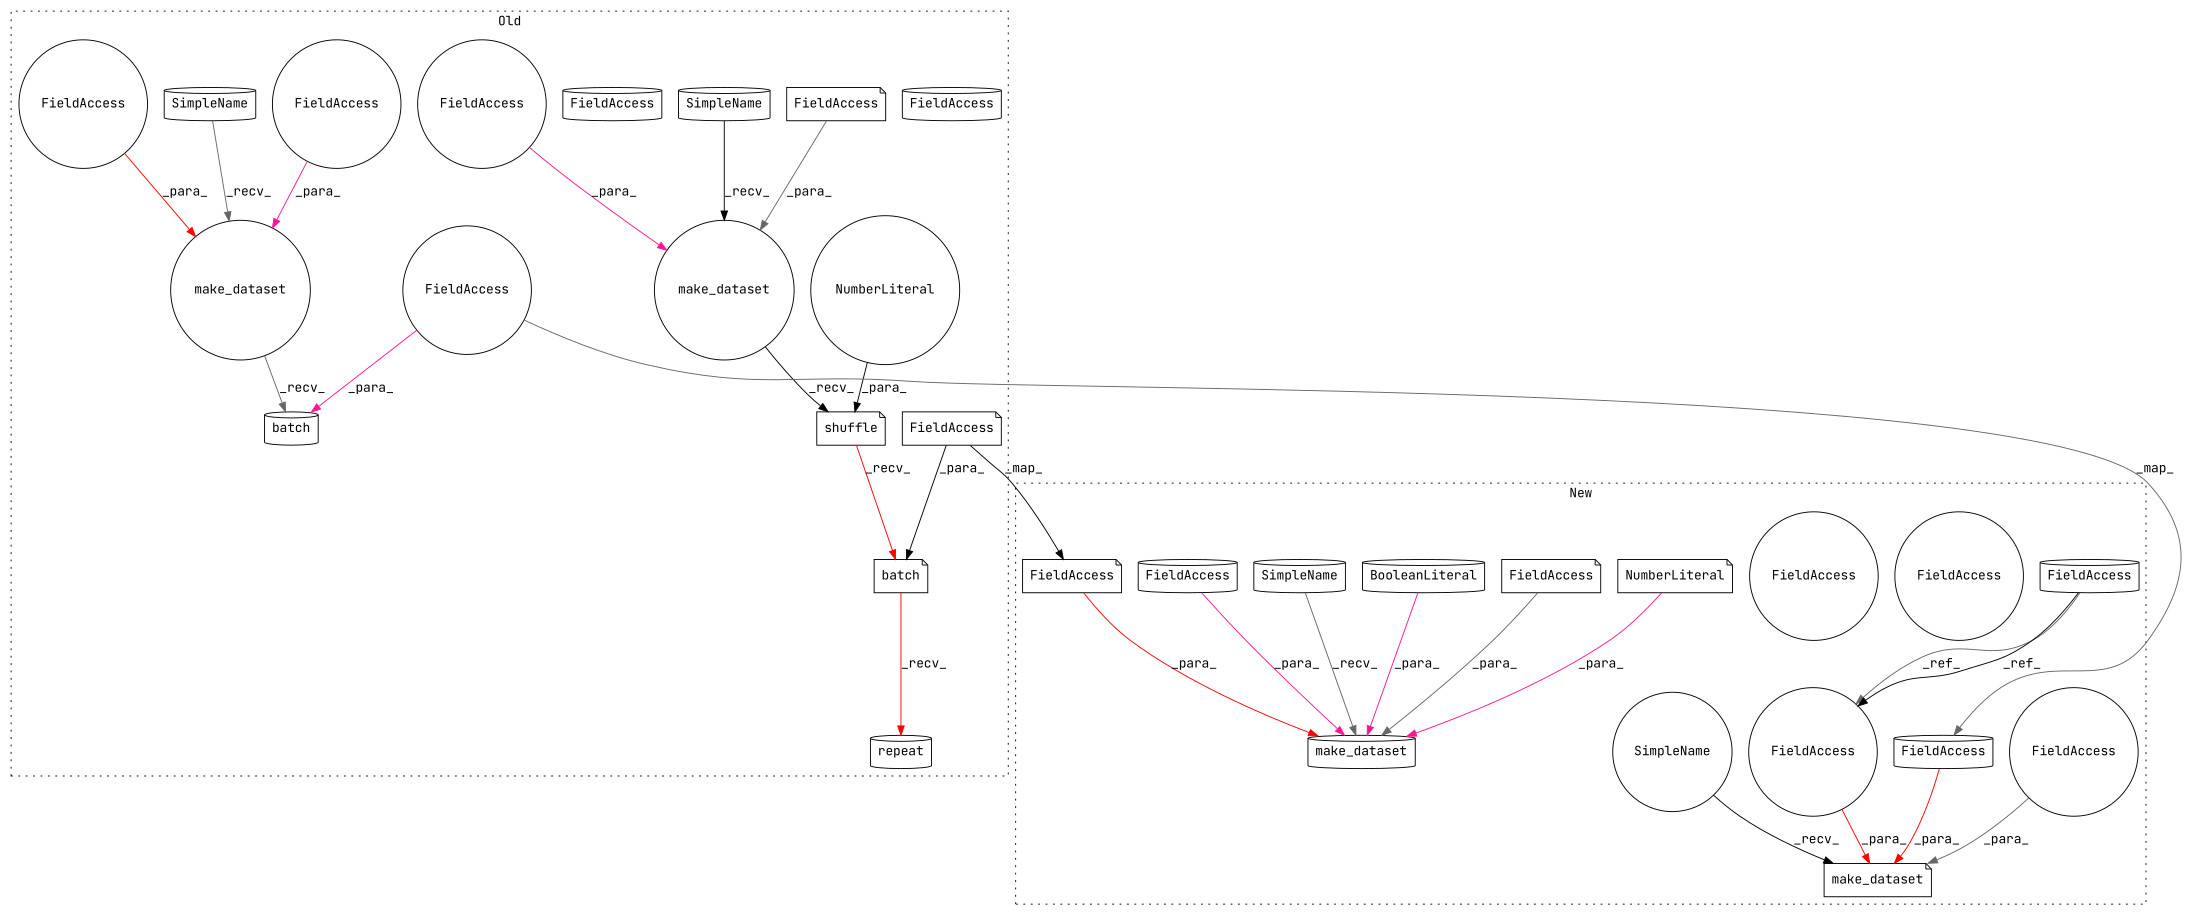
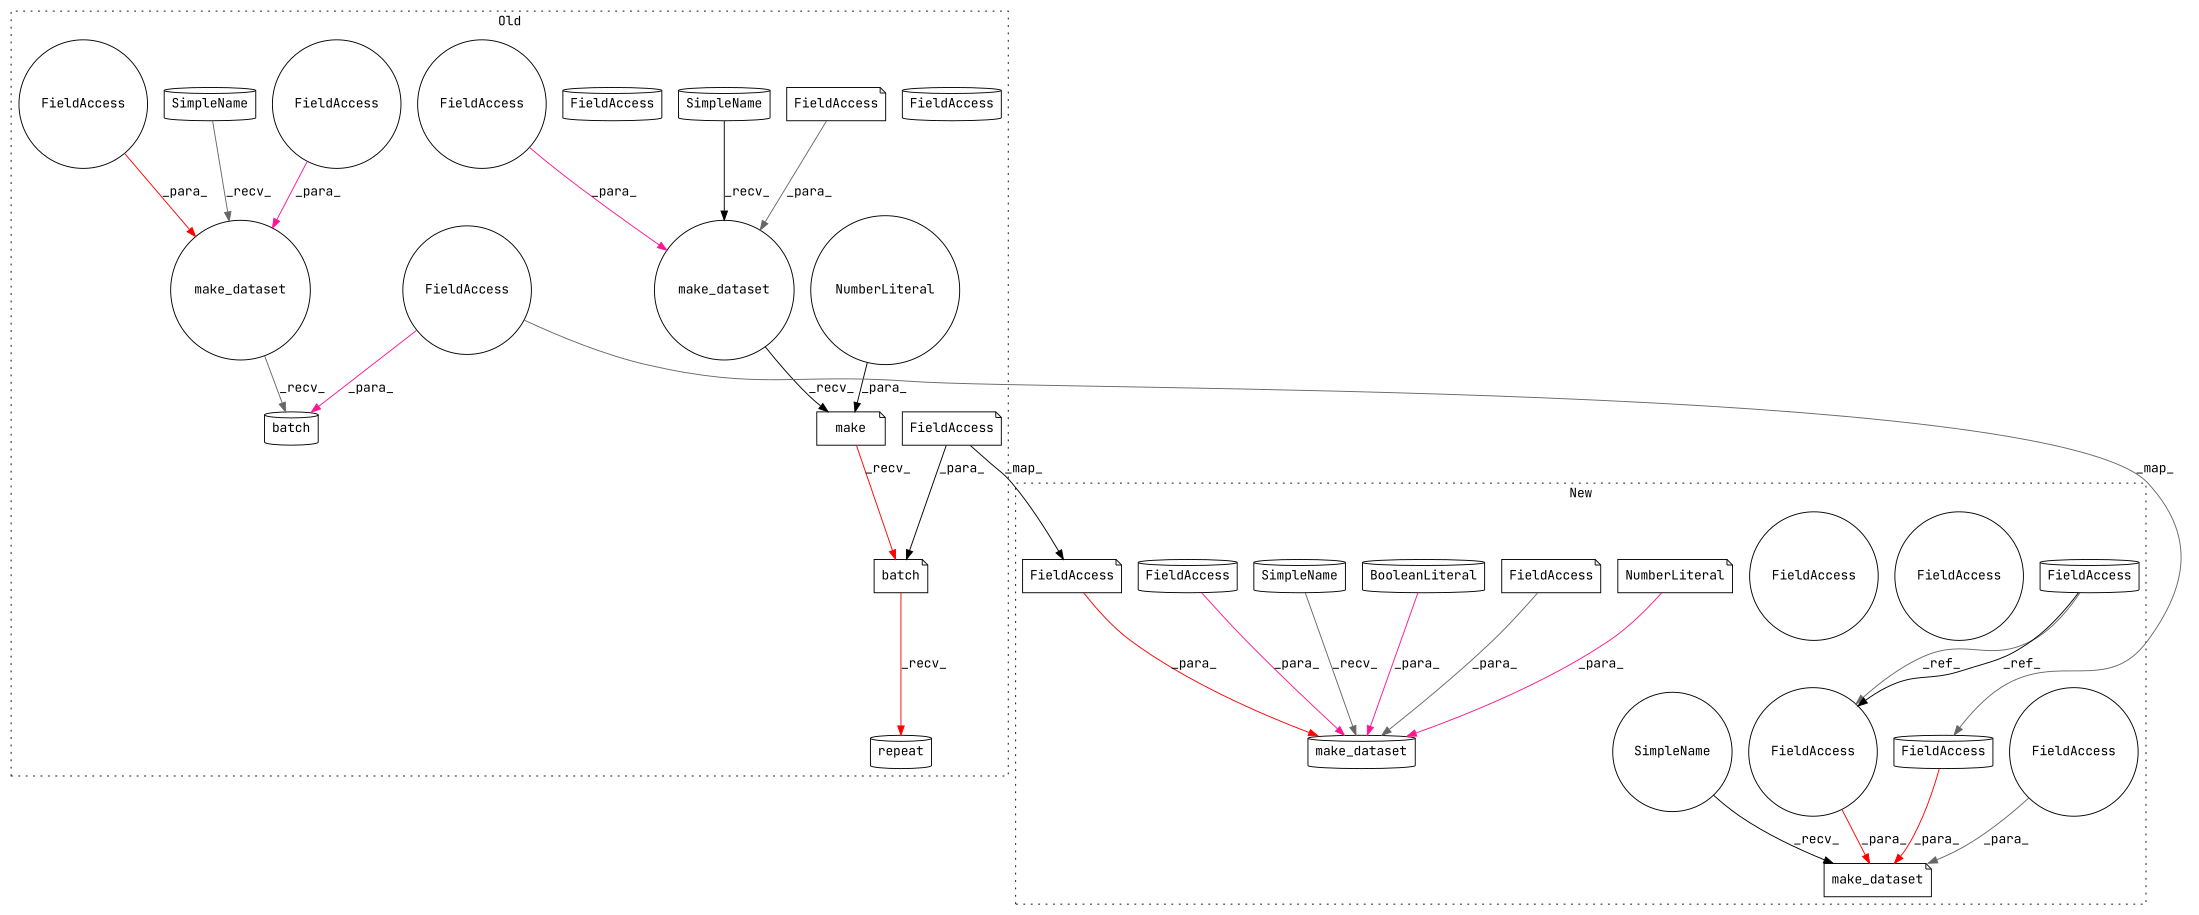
  digraph {
    fontname="JetBrains Mono"
    node [a=22 l=15 s=1246 shape=circle fontname="JetBrains Mono"]
    edge [color=gray40 fontname="JetBrains Mono"]
    n1 [a=32 l="13,1" label=make_dataset s="1225,1253"]
    n2 [a=32 l="13,1" label=make_dataset s="1327,1353"]
    n3 [l=7 label=FieldAccess shape=cylinder]
    n4 [l=6 label=FieldAccess s=1340]
    n5 [l=7 label=FieldAccess s=1238 shape=note]
    n6 [l=6 label=FieldAccess s=1347 shape=cylinder]
    n7 [a=32 l="6,1" label=batch s="1355,1376" shape=cylinder]
    n8 [a=32 l="6,1" label=batch s="1269,1290" shape=note]
    n9 [a=32 l=8 label=repeat s=1292 shape=cylinder]
-   n10 [a=32 l="8,1" label=shuffle s="1255,1267" shape=note]
+   n10 [a=32 l="8,1" label=make s="1255,1267" shape=note]
    n11 [a=34 l=4 label=NumberLiteral s=1263]
    n12 [label=FieldAccess s=1361]
    n13 [label=FieldAccess s=1275 shape=note]
    n14 [a=42 label=SimpleName s=1209 shape=cylinder]
    n15 [a=42 label=SimpleName s=1311 shape=cylinder]
    n16 [l=7 label=FieldAccess]
    n17 [l=6 label=FieldAccess s=1347]
    n18 [a=32 l="13,1" label=make_dataset s="1113,1167" shape=cylinder]
    n19 [a=34 l=4 label=NumberLiteral s=1163 shape=note]
    n20 [a=32 l="13,1" label=make_dataset s="1195,1237" shape=note]
    n21 [l=7 label=FieldAccess s=1150]
    n22 [l=6 label=FieldAccess s=1231]
    n23 [l=6 label=FieldAccess s=1224]
    n24 [l=7 label=FieldAccess s=1142 shape=note]
    n25 [a=9 l=4 label=BooleanLiteral s=1158 shape=cylinder]
    n26 [l=6 label=FieldAccess s=1055 shape=cylinder]
    n27 [label=FieldAccess s=1208 shape=cylinder]
    n28 [label=FieldAccess s=1126 shape=note]
    n29 [a=42 label=SimpleName s=1179]
    n30 [a=42 label=SimpleName s=1097 shape=cylinder]
    n31 [l=6 label=FieldAccess s=1231]
    n32 [l=7 label=FieldAccess s=1150 shape=cylinder]
    subgraph cluster_1 {
      label=Old
      style=dotted
      n1
      n2
      n3
      n4
      n5
      n6
      n7
      n8
      n9
      n10
      n11
      n12
      n13
      n14
      n15
      n16
      n17
    }
    subgraph cluster_2 {
      label=New
      style=dotted
      n18
      n19
      n20
      n21
      n22
      n23
      n24
      n25
      n26
      n27
      n28
      n29
      n30
      n31
      n32
    }
    n1 -> n10 [label=_recv_ color=black]
    n2 -> n7 [label=_recv_]
    n4 -> n2 [label=_para_ color=deeppink]
    n5 -> n1 [label=_para_]
    n8 -> n9 [label=_recv_ color=red]
    n10 -> n8 [label=_recv_ color=red]
    n11 -> n10 [label=_para_ color=black]
    n12 -> n7 [label=_para_ color=deeppink]
    n12 -> n27 [label=_map_]
    n13 -> n8 [label=_para_ color=black]
    n13 -> n28 [label=_map_ color=black]
    n14 -> n1 [label=_recv_ color=black]
    n15 -> n2 [label=_recv_]
    n16 -> n1 [label=_para_ color=deeppink]
    n17 -> n2 [label=_para_ color=red]
    n19 -> n18 [label=_para_ color=deeppink]
    n23 -> n20 [label=_para_]
    n24 -> n18 [label=_para_]
    n25 -> n18 [label=_para_ color=deeppink]
    n26 -> n31 [label=_ref_]
    n26 -> n31 [label=_ref_ color=black]
    n27 -> n20 [label=_para_ color=red]
    n28 -> n18 [label=_para_ color=red]
    n29 -> n20 [label=_recv_ color=black]
    n30 -> n18 [label=_recv_]
    n31 -> n20 [label=_para_ color=red]
    n32 -> n18 [label=_para_ color=deeppink]
  }
